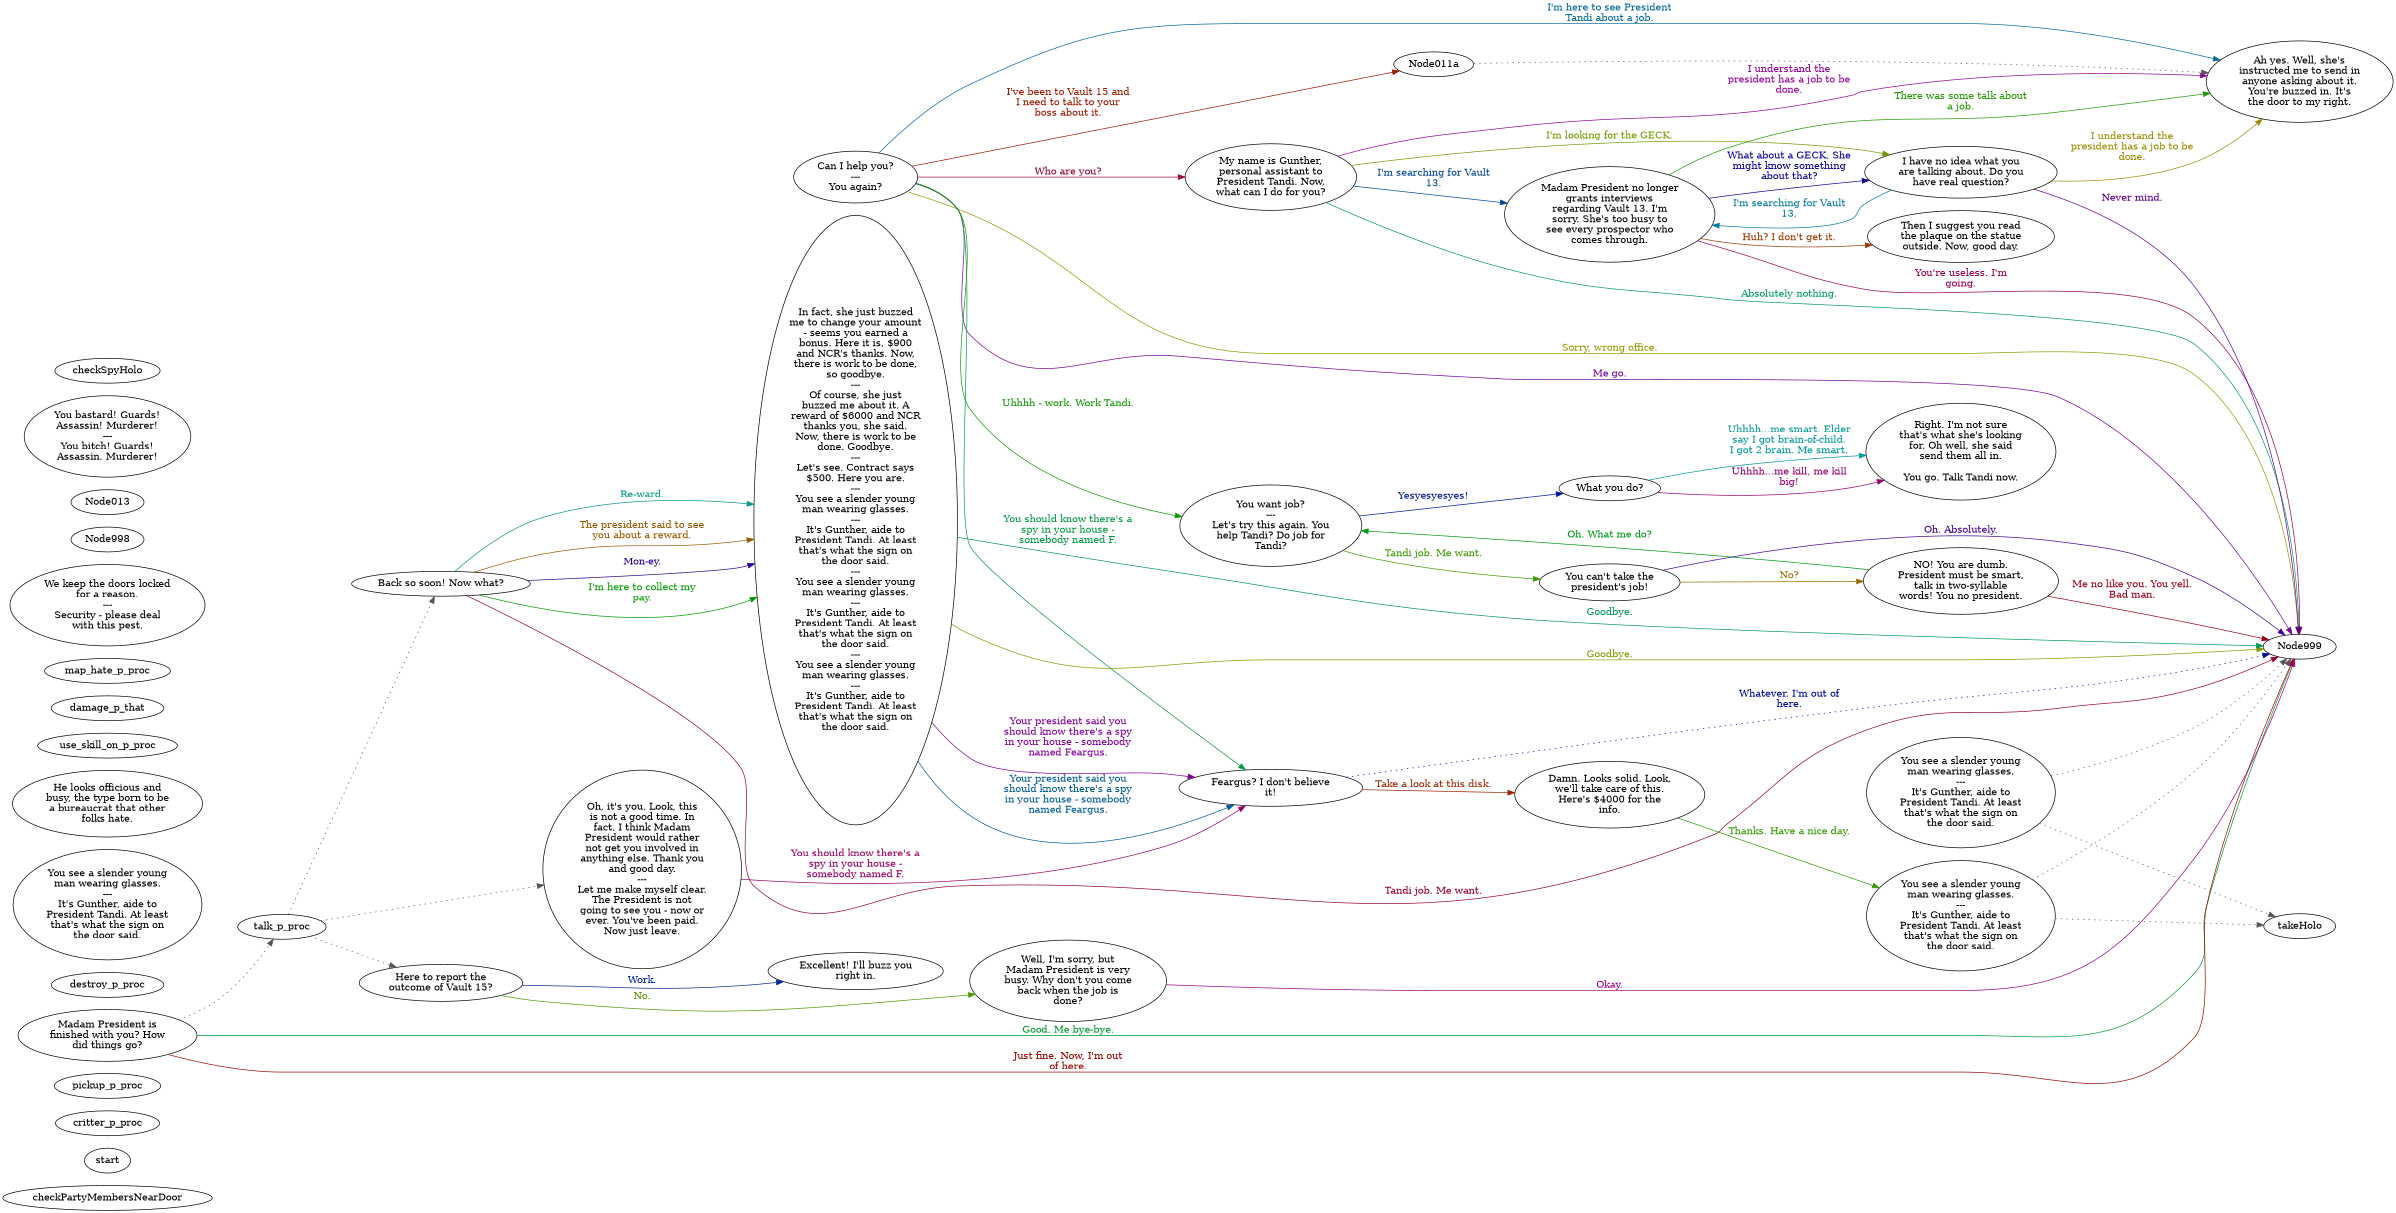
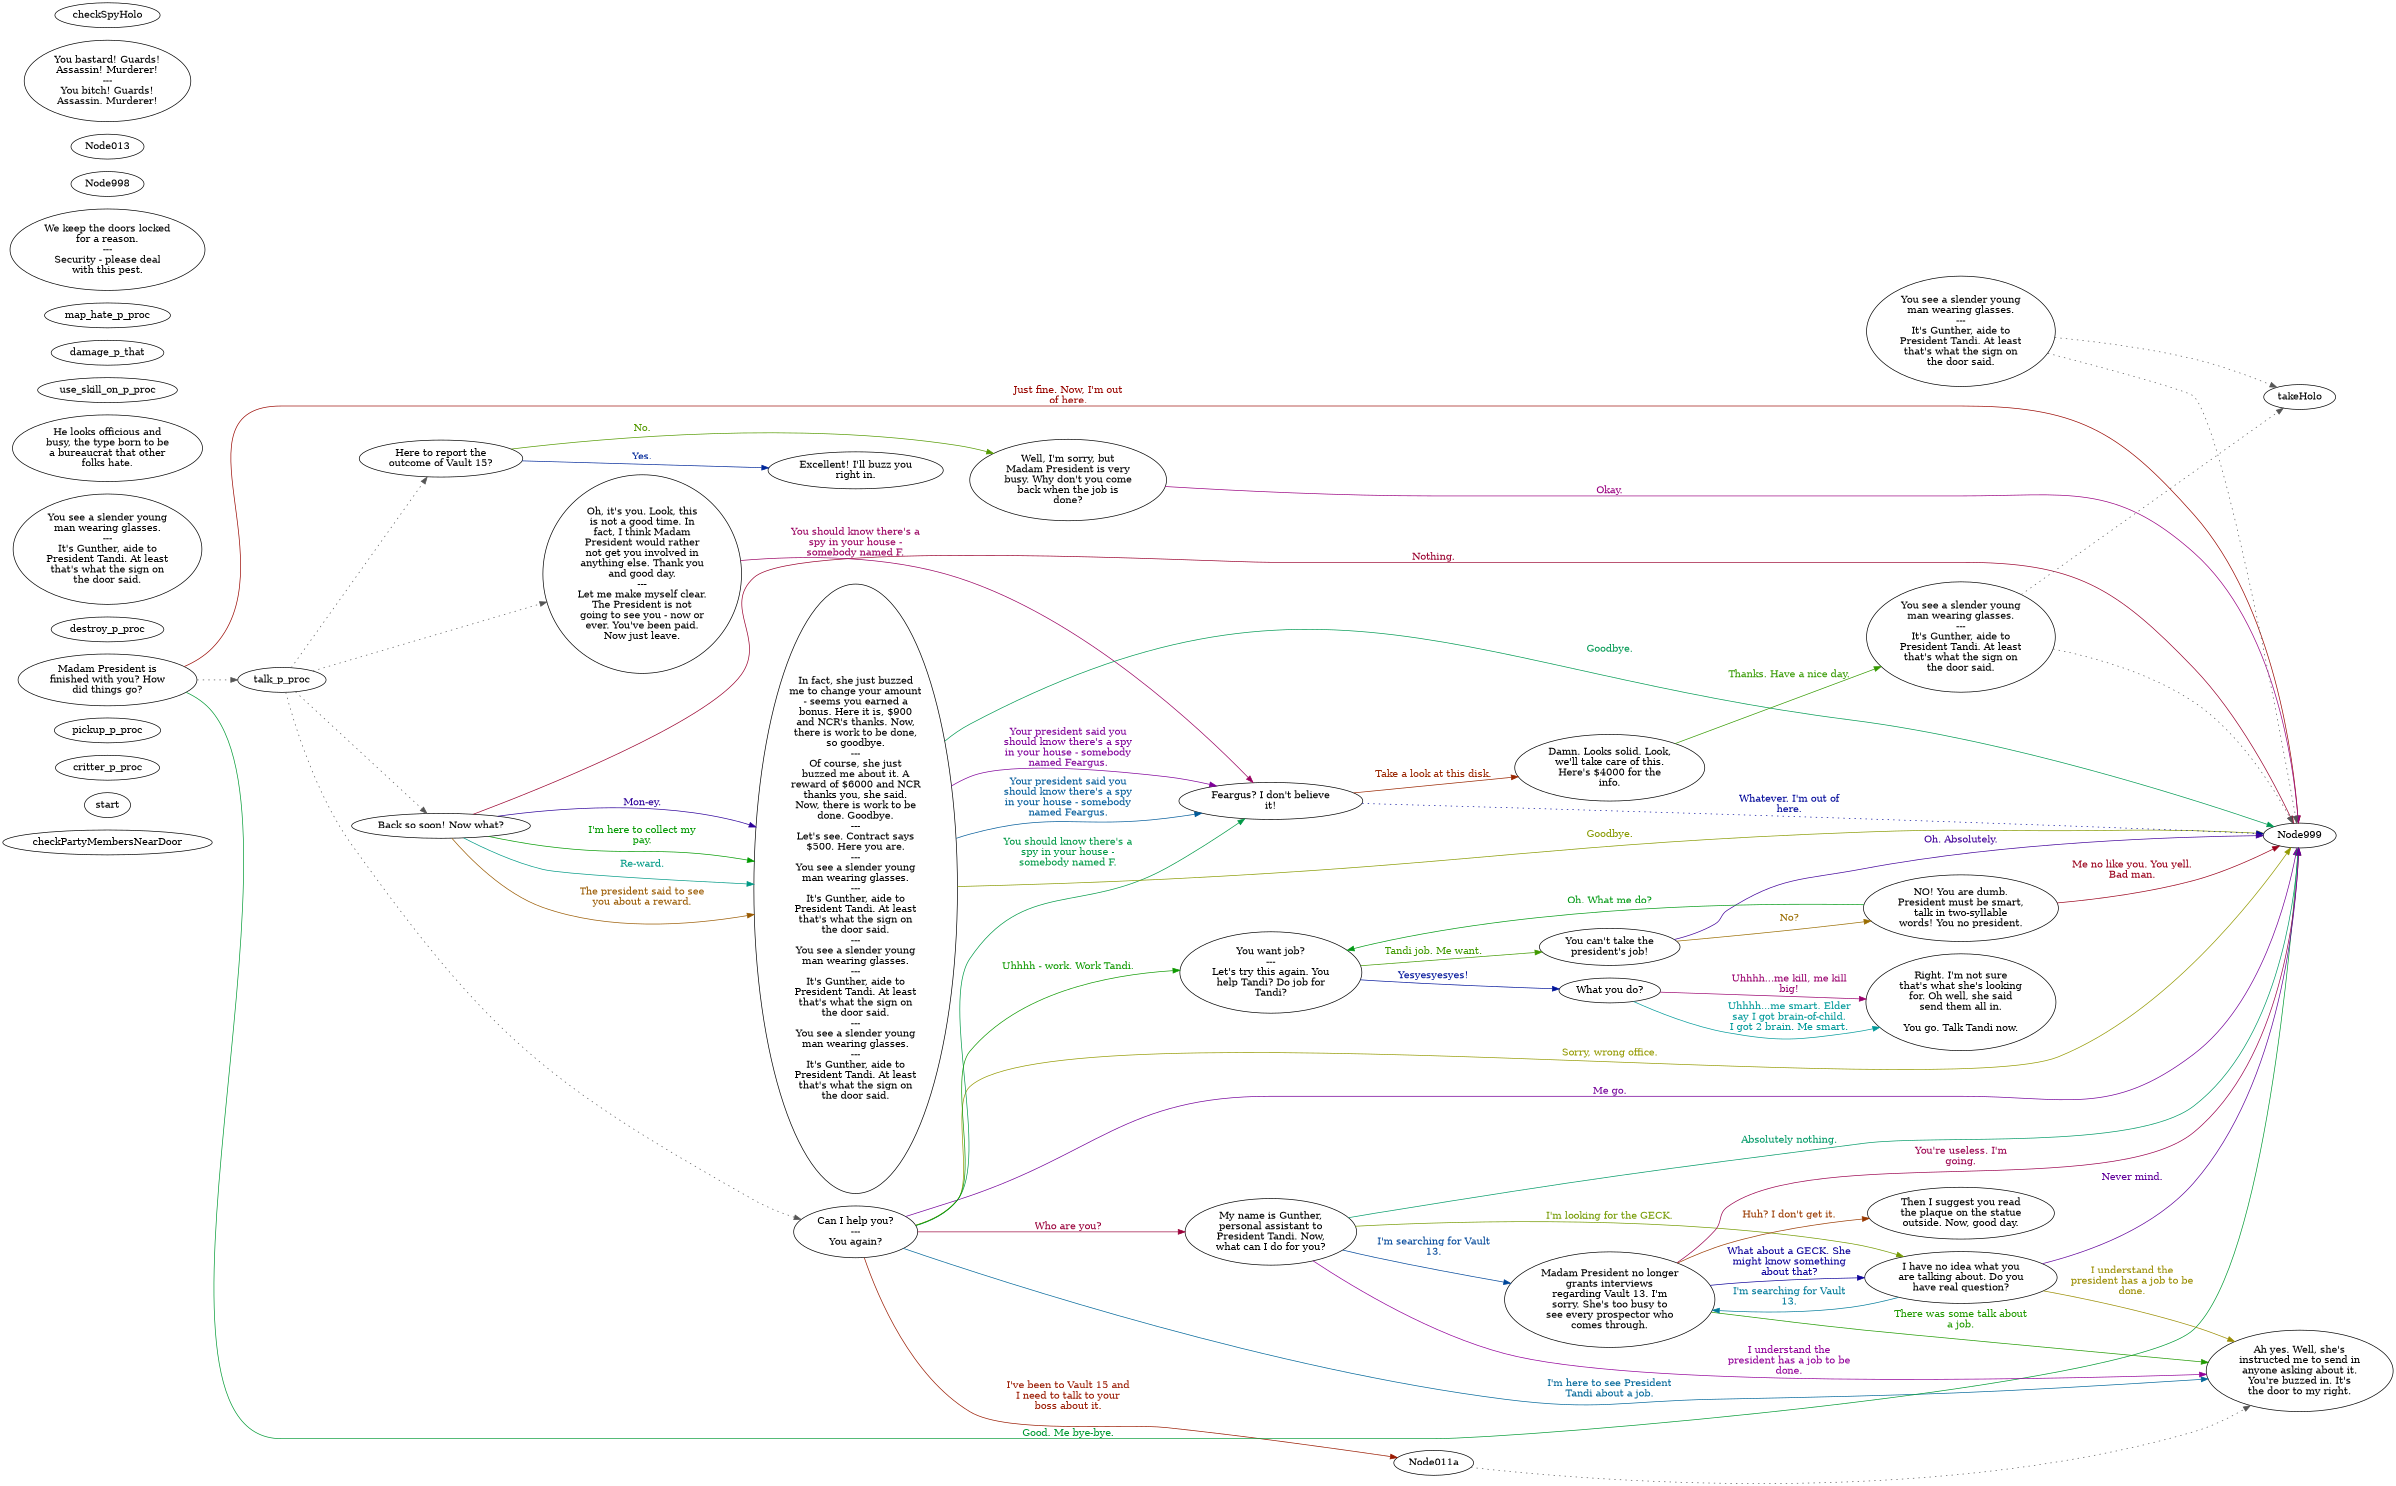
  digraph {
    rankdir=LR
    node [color="#000000" fillcolor="#FFFFFF" style=filled]
    edge [color="#555555"]
    checkPartyMembersNearDoor
    start
    critter_p_proc
    pickup_p_proc
    n5 [label="Back so soon! Now what?"]
    talk_p_proc
    n7 [label="Here to report the\noutcome of Vault 15?"]
    n8 [label="Oh, it's you. Look, this\nis not a good time. In\nfact, I think Madam\nPresident would rather\nnot get you involved in\nanything else. Thank you\nand good day.\n---\nLet me make myself clear.\nThe President is not\ngoing to see you - now or\never. You've been paid.\nNow just leave."]
    n9 [label="Can I help you?\n---\nYou again?"]
    Node999
    n11 [label="In fact, she just buzzed\nme to change your amount\n- seems you earned a\nbonus. Here it is, $900\nand NCR's thanks. Now,\nthere is work to be done,\nso goodbye.\n---\nOf course, she just\nbuzzed me about it. A\nreward of $6000 and NCR\nthanks you, she said.\nNow, there is work to be\ndone. Goodbye.\n---\nLet's see. Contract says\n$500. Here you are.\n---\nYou see a slender young\nman wearing glasses.\n---\nIt's Gunther, aide to\nPresident Tandi. At least\nthat's what the sign on\nthe door said.\n---\nYou see a slender young\nman wearing glasses.\n---\nIt's Gunther, aide to\nPresident Tandi. At least\nthat's what the sign on\nthe door said.\n---\nYou see a slender young\nman wearing glasses.\n---\nIt's Gunther, aide to\nPresident Tandi. At least\nthat's what the sign on\nthe door said."]
    n12 [label="Madam President is\nfinished with you? How\ndid things go?"]
    n13 [label="Excellent! I'll buzz you\nright in."]
    n14 [label="Well, I'm sorry, but\nMadam President is very\nbusy. Why don't you come\nback when the job is\ndone?"]
    n15 [label="Feargus? I don't believe\nit!"]
    n16 [label="You want job?\n---\nLet's try this again. You\nhelp Tandi? Do job for\nTandi?"]
    n17 [label="My name is Gunther,\npersonal assistant to\nPresident Tandi. Now,\nwhat can I do for you?"]
    n18 [label="Ah yes. Well, she's\ninstructed me to send in\nanyone asking about it.\nYou're buzzed in. It's\nthe door to my right."]
    Node011a
    n20 [label="Damn. Looks solid. Look,\nwe'll take care of this.\nHere's $4000 for the\ninfo."]
    n21 [label="What you do?"]
    n22 [label="You can't take the\npresident's job!"]
    n23 [label="Madam President no longer\ngrants interviews\nregarding Vault 13. I'm\nsorry. She's too busy to\nsee every prospector who\ncomes through."]
    n24 [label="I have no idea what you\nare talking about. Do you\nhave real question?"]
    destroy_p_proc
    n26 [label="You see a slender young\nman wearing glasses.\n---\nIt's Gunther, aide to\nPresident Tandi. At least\nthat's what the sign on\nthe door said."]
    n27 [label="He looks officious and\nbusy, the type born to be\na bureaucrat that other\nfolks hate."]
    use_skill_on_p_proc
    n29 [label=damage_p_that]
    n30 [label=map_hate_p_proc]
    n31 [label="We keep the doors locked\nfor a reason.\n---\nSecurity - please deal\nwith this pest."]
    Node998
    n33 [label="Right. I'm not sure\nthat's what she's looking\nfor. Oh well, she said\nsend them all in.\n\nYou go. Talk Tandi now."]
    n34 [label="NO! You are dumb.\nPresident must be smart,\ntalk in two-syllable\nwords! You no president."]
    n35 [label="Then I suggest you read\nthe plaque on the statue\noutside. Now, good day."]
    n36 [label="You see a slender young\nman wearing glasses.\n---\nIt's Gunther, aide to\nPresident Tandi. At least\nthat's what the sign on\nthe door said."]
    Node013
    n38 [label="You bastard! Guards!\nAssassin! Murderer!\n---\nYou bitch! Guards!\nAssassin. Murderer!"]
    takeHolo
    checkSpyHolo
    n41 [label="You see a slender young\nman wearing glasses.\n---\nIt's Gunther, aide to\nPresident Tandi. At least\nthat's what the sign on\nthe door said."]
-   n5 -> Node999 [color="#99002D" fontcolor="#99002D" label="Tandi job. Me want."]
+   n5 -> Node999 [color="#99002D" fontcolor="#99002D" label="Nothing."]
    n5 -> n11 [color="#009985" fontcolor="#009985" label="Re-ward."]
    n5 -> n11 [color="#995900" fontcolor="#995900" label="The president said to see\nyou about a reward."]
    n5 -> n11 [color="#2C0099" fontcolor="#2C0099" label="Mon-ey."]
    n5 -> n11 [color="#019900" fontcolor="#019900" label="I'm here to collect my\npay."]
    talk_p_proc -> n5 [style=dotted]
    talk_p_proc -> n7 [style=dotted]
    talk_p_proc -> n8 [style=dotted]
-   n7 -> n13 [color="#002799" fontcolor="#002799" label="Work."]
+   talk_p_proc -> n9 [style=dotted]
+   n7 -> n13 [color="#002799" fontcolor="#002799" label="Yes."]
    n7 -> n14 [color="#539900" fontcolor="#539900" label="No."]
    n8 -> n15 [color="#990060" fontcolor="#990060" label="You should know there's a\nspy in your house -\nsomebody named F."]
    n9 -> Node999 [color="#939900" fontcolor="#939900" label="Sorry, wrong office."]
    n9 -> Node999 [color="#730099" fontcolor="#730099" label="Me go."]
    n9 -> n15 [color="#009946" fontcolor="#009946" label="You should know there's a\nspy in your house -\nsomebody named F."]
    n9 -> n16 [color="#0D9900" fontcolor="#0D9900" label="Uhhhh - work. Work Tandi."]
    n9 -> n17 [color="#990039" fontcolor="#990039" label="Who are you?"]
    n9 -> n18 [color="#006699" fontcolor="#006699" label="I'm here to see President\nTandi about a job."]
    n9 -> Node011a [color="#991900" fontcolor="#991900" label="I've been to Vault 15 and\nI need to talk to your\nboss about it."]
    n11 -> Node999 [color="#879900" fontcolor="#879900" label="Goodbye."]
    n11 -> Node999 [color="#009952" fontcolor="#009952" label="Goodbye."]
    n11 -> n15 [color="#005A99" fontcolor="#005A99" label="Your president said you\nshould know there's a spy\nin your house - somebody\nnamed Feargus."]
    n11 -> n15 [color="#7F0099" fontcolor="#7F0099" label="Your president said you\nshould know there's a spy\nin your house - somebody\nnamed Feargus."]
    n12 -> talk_p_proc [style=dotted]
    n12 -> Node999 [color="#009933" fontcolor="#009933" label="Good. Me bye-bye."]
    n12 -> Node999 [color="#990600" fontcolor="#990600" label="Just fine. Now, I'm out\nof here."]
    n14 -> Node999 [color="#990080" fontcolor="#990080" label="Okay."]
    n15 -> Node999 [color="#000799" fontcolor="#000799" label="Whatever. I'm out of\nhere." style=dotted]
    n15 -> n20 [color="#992500" fontcolor="#992500" label="Take a look at this disk."]
    n16 -> n21 [color="#001399" fontcolor="#001399" label="Yesyesyesyes!"]
    n16 -> n22 [color="#409900" fontcolor="#409900" label="Tandi job. Me want."]
    n17 -> Node999 [color="#009966" fontcolor="#009966" label="Absolutely nothing."]
    n17 -> n18 [color="#920099" fontcolor="#920099" label="I understand the\npresident has a job to be\ndone."]
    n17 -> n23 [color="#004699" fontcolor="#004699" label="I'm searching for Vault\n13."]
    n17 -> n24 [color="#739900" fontcolor="#739900" label="I'm looking for the GECK."]
    Node011a -> n18 [style=dotted]
    n20 -> n36 [color="#349900" fontcolor="#349900" label="Thanks. Have a nice day."]
    n21 -> n33 [color="#99006D" fontcolor="#99006D" label="Uhhhh...me kill, me kill\nbig!"]
    n21 -> n33 [color="#009999" fontcolor="#009999" label="Uhhhh...me smart. Elder\nsay I got brain-of-child.\nI got 2 brain. Me smart."]
    n22 -> Node999 [color="#400099" fontcolor="#400099" label="Oh. Absolutely."]
    n22 -> n34 [color="#996C00" fontcolor="#996C00" label="No?"]
    n23 -> Node999 [color="#99004D" fontcolor="#99004D" label="You're useless. I'm\ngoing."]
    n23 -> n18 [color="#209900" fontcolor="#209900" label="There was some talk about\na job."]
    n23 -> n24 [color="#0C0099" fontcolor="#0C0099" label="What about a GECK. She\nmight know something\nabout that?"]
    n23 -> n35 [color="#993900" fontcolor="#993900" label="Huh? I don't get it."]
    n24 -> Node999 [color="#5F0099" fontcolor="#5F0099" label="Never mind."]
    n24 -> n18 [color="#998C00" fontcolor="#998C00" label="I understand the\npresident has a job to be\ndone."]
    n24 -> n23 [color="#007A99" fontcolor="#007A99" label="I'm searching for Vault\n13."]
    n34 -> Node999 [color="#99001A" fontcolor="#99001A" label="Me no like you. You yell.\nBad man."]
    n34 -> n16 [color="#009913" fontcolor="#009913" label="Oh. What me do?"]
    n36 -> Node999 [style=dotted]
    n36 -> takeHolo [style=dotted]
    n41 -> Node999 [style=dotted]
    n41 -> takeHolo [style=dotted]
  }
